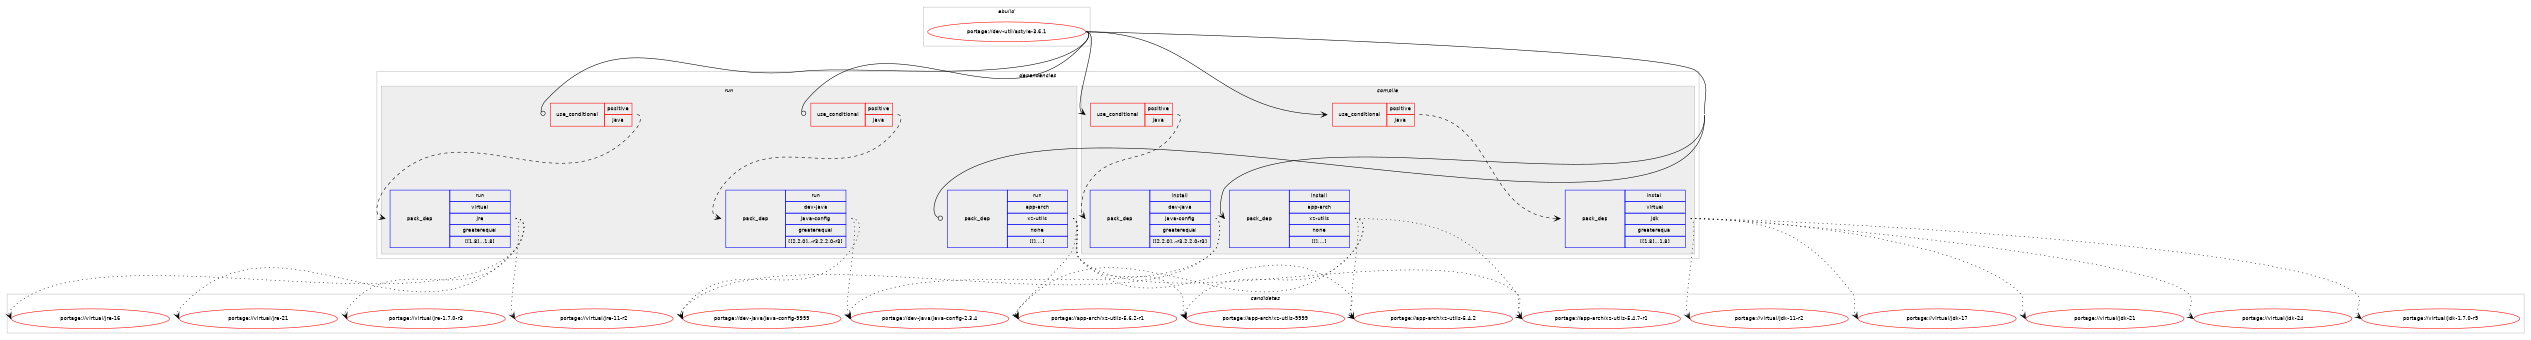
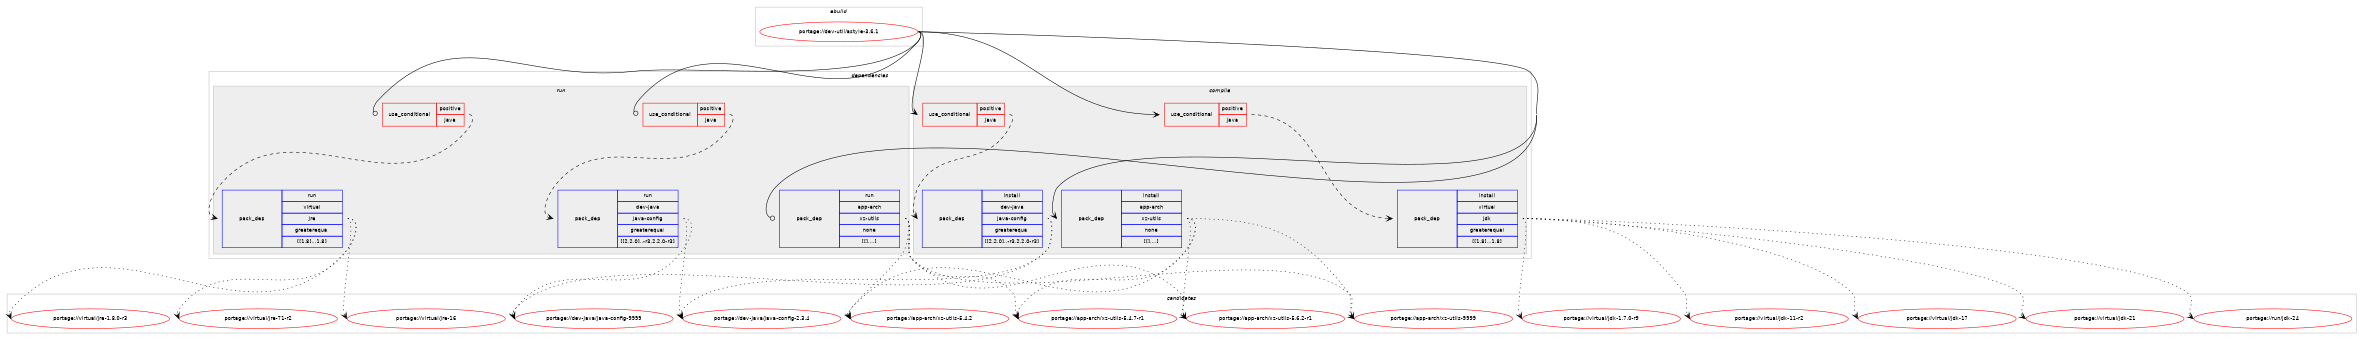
  digraph {
    compound=true
    concentrate=true
    fontname=Helvetica
    fontsize=10
    newrank=true
    rankdir=TB
    ranksep=1.5
    node [color=red fontname=Helvetica fontsize=10]
    edge [arrowhead=vee headport=w style=dotted tailport=e weight=100]
    n1 [label="portage://dev-util/astyle-3.6.1" width=4]
    n2 [color=blue label=<<TABLE BORDER="0" CELLBORDER="1" CELLSPACING="0" CELLPADDING="4" WIDTH="220"><TR><TD ROWSPAN="6" CELLPADDING="30">pack_dep</TD></TR><TR><TD WIDTH="110">install</TD></TR><TR><TD>dev-java</TD></TR><TR><TD>java-config</TD></TR><TR><TD>greaterequal</TD></TR><TR><TD>[[2,2,0],,-r3,2.2.0-r3]</TD></TR></TABLE>> shape=none]
    n3 [label=<<TABLE BORDER="0" CELLBORDER="1" CELLSPACING="0" CELLPADDING="4"><TR><TD ROWSPAN="3" CELLPADDING="10">use_conditional</TD></TR><TR><TD>positive</TD></TR><TR><TD>java</TD></TR></TABLE>> shape=none]
    n4 [color=blue label=<<TABLE BORDER="0" CELLBORDER="1" CELLSPACING="0" CELLPADDING="4" WIDTH="220"><TR><TD ROWSPAN="6" CELLPADDING="30">pack_dep</TD></TR><TR><TD WIDTH="110">install</TD></TR><TR><TD>virtual</TD></TR><TR><TD>jdk</TD></TR><TR><TD>greaterequal</TD></TR><TR><TD>[[1,8],,,1.8]</TD></TR></TABLE>> shape=none]
    n5 [label=<<TABLE BORDER="0" CELLBORDER="1" CELLSPACING="0" CELLPADDING="4"><TR><TD ROWSPAN="3" CELLPADDING="10">use_conditional</TD></TR><TR><TD>positive</TD></TR><TR><TD>java</TD></TR></TABLE>> shape=none]
    n6 [color=blue label=<<TABLE BORDER="0" CELLBORDER="1" CELLSPACING="0" CELLPADDING="4" WIDTH="220"><TR><TD ROWSPAN="6" CELLPADDING="30">pack_dep</TD></TR><TR><TD WIDTH="110">install</TD></TR><TR><TD>app-arch</TD></TR><TR><TD>xz-utils</TD></TR><TR><TD>none</TD></TR><TR><TD>[[],,,,]</TD></TR></TABLE>> shape=none]
    n7 [color=blue label=<<TABLE BORDER="0" CELLBORDER="1" CELLSPACING="0" CELLPADDING="4" WIDTH="220"><TR><TD ROWSPAN="6" CELLPADDING="30">pack_dep</TD></TR><TR><TD WIDTH="110">run</TD></TR><TR><TD>dev-java</TD></TR><TR><TD>java-config</TD></TR><TR><TD>greaterequal</TD></TR><TR><TD>[[2,2,0],,-r3,2.2.0-r3]</TD></TR></TABLE>> shape=none]
    n8 [label=<<TABLE BORDER="0" CELLBORDER="1" CELLSPACING="0" CELLPADDING="4"><TR><TD ROWSPAN="3" CELLPADDING="10">use_conditional</TD></TR><TR><TD>positive</TD></TR><TR><TD>java</TD></TR></TABLE>> shape=none]
    n9 [color=blue label=<<TABLE BORDER="0" CELLBORDER="1" CELLSPACING="0" CELLPADDING="4" WIDTH="220"><TR><TD ROWSPAN="6" CELLPADDING="30">pack_dep</TD></TR><TR><TD WIDTH="110">run</TD></TR><TR><TD>virtual</TD></TR><TR><TD>jre</TD></TR><TR><TD>greaterequal</TD></TR><TR><TD>[[1,8],,,1.8]</TD></TR></TABLE>> shape=none]
    n10 [label=<<TABLE BORDER="0" CELLBORDER="1" CELLSPACING="0" CELLPADDING="4"><TR><TD ROWSPAN="3" CELLPADDING="10">use_conditional</TD></TR><TR><TD>positive</TD></TR><TR><TD>java</TD></TR></TABLE>> shape=none]
    n11 [color=blue label=<<TABLE BORDER="0" CELLBORDER="1" CELLSPACING="0" CELLPADDING="4" WIDTH="220"><TR><TD ROWSPAN="6" CELLPADDING="30">pack_dep</TD></TR><TR><TD WIDTH="110">run</TD></TR><TR><TD>app-arch</TD></TR><TR><TD>xz-utils</TD></TR><TR><TD>none</TD></TR><TR><TD>[[],,,,]</TD></TR></TABLE>> shape=none]
    n12 [label="portage://dev-java/java-config-9999" width=4]
    n13 [label="portage://dev-java/java-config-2.3.4" width=4]
-   n14 [label="portage://virtual/jdk-24" width=4]
+   n14 [label="portage://run/jdk-24" width=4]
    n15 [label="portage://virtual/jdk-21" width=4]
    n16 [label="portage://virtual/jdk-17" width=4]
    n17 [label="portage://virtual/jdk-11-r2" width=4]
    n18 [label="portage://virtual/jdk-1.7.0-r9" width=4]
    n19 [label="portage://app-arch/xz-utils-9999" width=4]
    n20 [label="portage://app-arch/xz-utils-5.6.2-r1" width=4]
    n21 [label="portage://app-arch/xz-utils-5.4.7-r1" width=4]
    n22 [label="portage://app-arch/xz-utils-5.4.2" width=4]
-   n23 [label="portage://virtual/jre-21" width=4]
    n24 [label="portage://virtual/jre-16" width=4]
-   n25 [label="portage://virtual/jre-11-r2" width=4]
-   n26 [label="portage://virtual/jre-1.7.0-r3" width=4]
+   n25 [label="portage://virtual/jre-71-r2" width=4]
+   n26 [label="portage://virtual/jre-1.8.0-r3" width=4]
    subgraph cluster_1 {
      color=gray
      label=<<i>ebuild</i>>
      n1
    }
    subgraph cluster_2 {
      color=gray
      label=<<i>dependencies</i>>
      subgraph cluster_3 {
        color=gray
        fillcolor="#eeeeee"
        label=<<i>compile</i>>
        style=filled
        subgraph sub_4 {
          color=gray
          fillcolor="#eeeeee"
          label=<<i>compile</i>>
          style=filled
          n3
          subgraph sub_5 {
            color=gray
            fillcolor="#eeeeee"
            label=<<i>compile</i>>
            style=filled
            n2
          }
        }
        subgraph sub_6 {
          color=gray
          fillcolor="#eeeeee"
          label=<<i>compile</i>>
          style=filled
          n5
          subgraph sub_7 {
            color=gray
            fillcolor="#eeeeee"
            label=<<i>compile</i>>
            style=filled
            n4
          }
        }
        subgraph sub_8 {
          color=gray
          fillcolor="#eeeeee"
          label=<<i>compile</i>>
          style=filled
          n6
        }
      }
      subgraph cluster_9 {
        color=gray
        fillcolor="#eeeeee"
        label=<<i>compile and run</i>>
        style=filled
      }
      subgraph cluster_10 {
        color=gray
        fillcolor="#eeeeee"
        label=<<i>run</i>>
        style=filled
        subgraph sub_11 {
          color=gray
          fillcolor="#eeeeee"
          label=<<i>run</i>>
          style=filled
          n8
          subgraph sub_12 {
            color=gray
            fillcolor="#eeeeee"
            label=<<i>run</i>>
            style=filled
            n7
          }
        }
        subgraph sub_13 {
          color=gray
          fillcolor="#eeeeee"
          label=<<i>run</i>>
          style=filled
          n10
          subgraph sub_14 {
            color=gray
            fillcolor="#eeeeee"
            label=<<i>run</i>>
            style=filled
            n9
          }
        }
        subgraph sub_15 {
          color=gray
          fillcolor="#eeeeee"
          label=<<i>run</i>>
          style=filled
          n11
        }
      }
    }
    subgraph cluster_16 {
      color=gray
      label=<<i>candidates</i>>
      rank=same
      subgraph sub_17 {
        color=black
        label=<<i>candidates</i>>
        nodesep=1
        rank=same
        n12
        n13
      }
      subgraph sub_18 {
        color=black
        label=<<i>candidates</i>>
        nodesep=1
        rank=same
        n14
        n15
        n16
        n17
        n18
      }
      subgraph sub_19 {
        color=black
        label=<<i>candidates</i>>
        nodesep=1
        rank=same
        n19
        n20
        n21
        n22
      }
      subgraph sub_20 {
        color=black
        label=<<i>candidates</i>>
        nodesep=1
        rank=same
        n19
        n20
        n21
        n22
      }
      subgraph sub_21 {
        color=black
        label=<<i>candidates</i>>
        nodesep=1
        rank=same
        n12
        n13
      }
      subgraph sub_22 {
        color=black
        label=<<i>candidates</i>>
        nodesep=1
        rank=same
-       n23
        n24
        n25
        n26
      }
    }
    n1 -> n3 [style=solid weight=20]
    n1 -> n5 [style=solid weight=20]
    n1 -> n6 [style=solid weight=20]
    n1 -> n8 [arrowhead=odot style=solid weight=20]
    n1 -> n10 [arrowhead=odot style=solid weight=20]
    n1 -> n11 [arrowhead=odot style=solid weight=20]
    n2 -> n12
    n2 -> n13
    n3 -> n2 [style=dashed weight=20]
    n4 -> n14
    n4 -> n15
    n4 -> n16
    n4 -> n17
    n4 -> n18
    n5 -> n4 [style=dashed weight=20]
    n6 -> n19
    n6 -> n20
    n6 -> n21
    n6 -> n22
    n7 -> n12
    n7 -> n13
    n8 -> n7 [style=dashed weight=20]
-   n9 -> n23
    n9 -> n24
    n9 -> n25
    n9 -> n26
    n10 -> n9 [style=dashed weight=20]
    n11 -> n19
    n11 -> n20
    n11 -> n21
    n11 -> n22
  }
